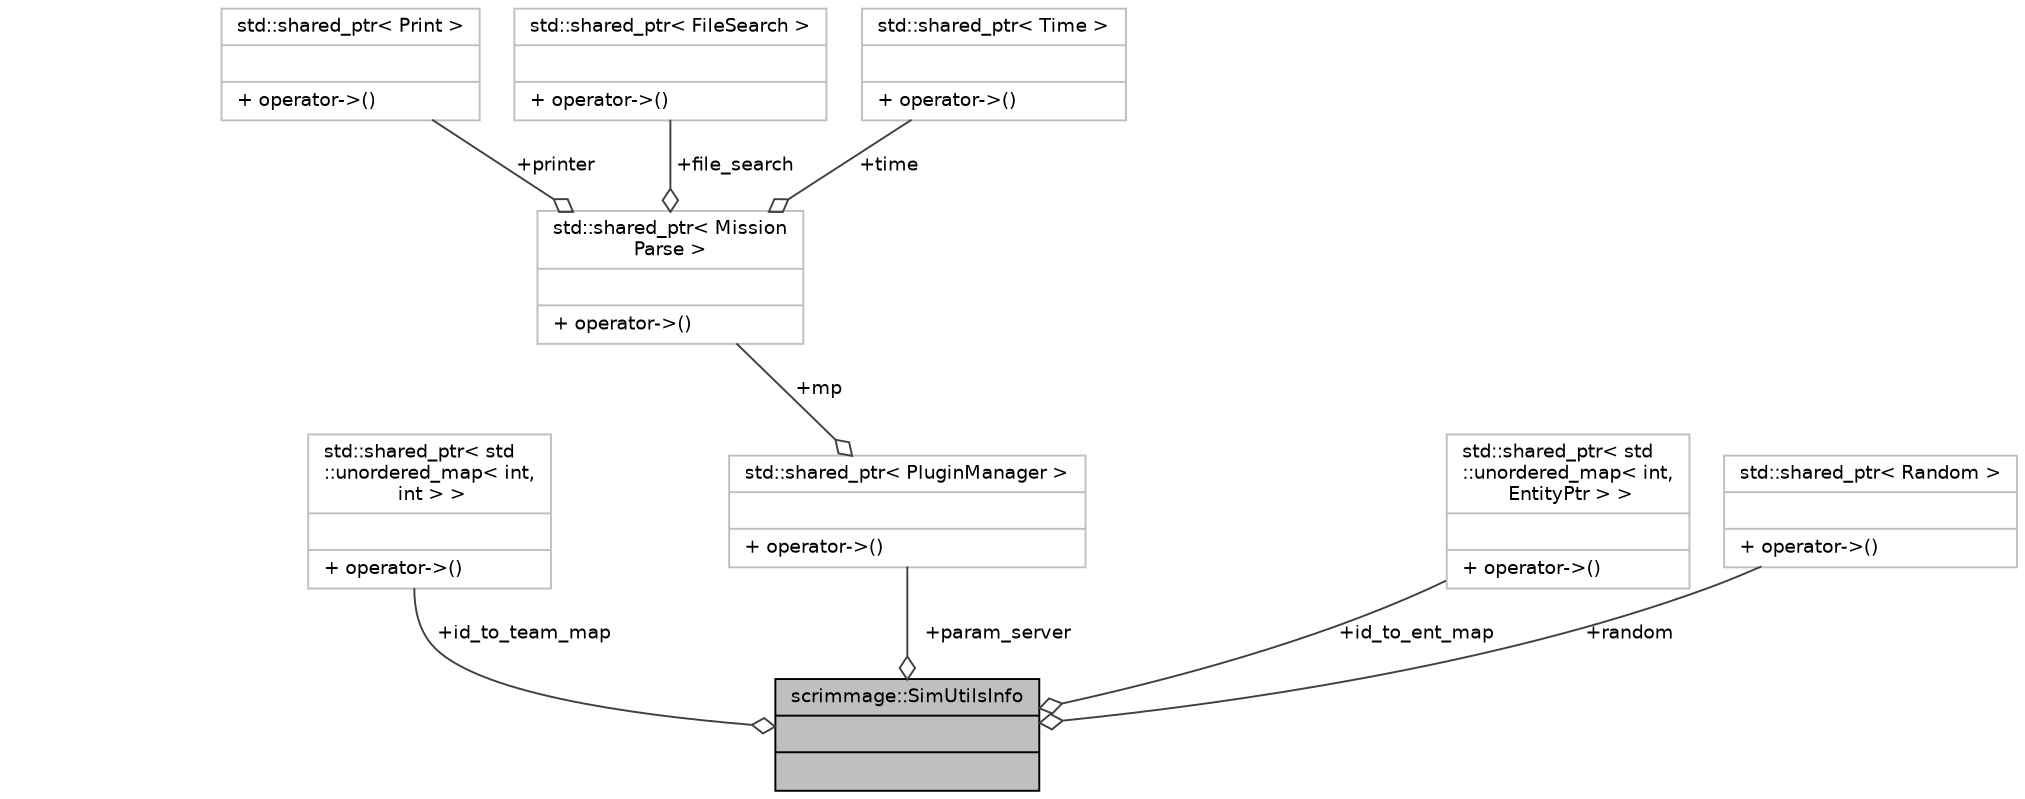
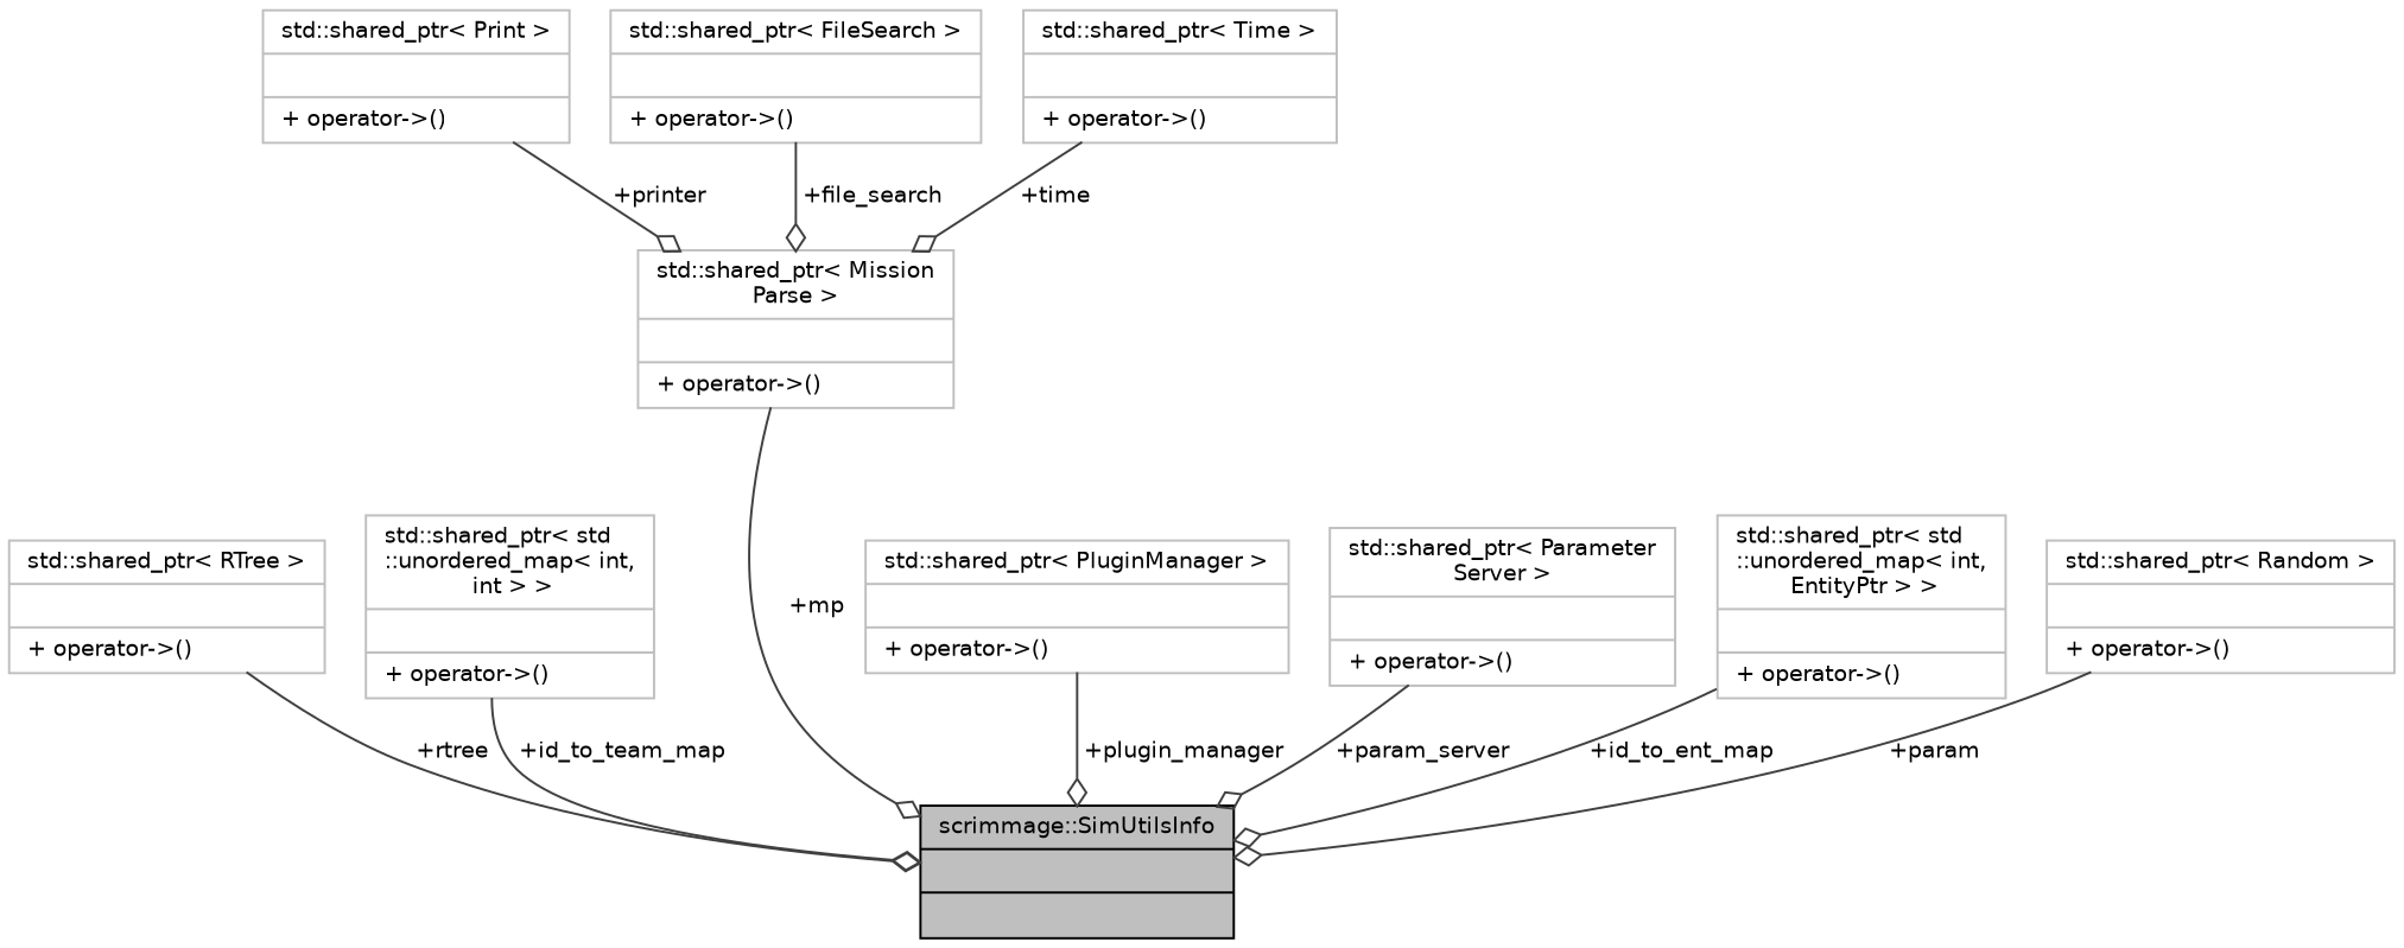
  digraph {
    node [color=grey75 fillcolor=white fontname=Helvetica fontsize=10 shape=record style=filled]
    edge [arrowhead=odiamond color=grey25 fontname=Helvetica fontsize=10 labelfontname=Helvetica labelfontsize=10 style=solid]
    n1 [color=black fillcolor=grey75 fontcolor=black height=0.2 label="{scrimmage::SimUtilsInfo\n||}" width=0.4]
+   n2 [height=0.2 label="{std::shared_ptr\< RTree \>\n||+ operator-\>()\l}" width=0.4]
    n3 [height=0.2 label="{std::shared_ptr\< std\l::unordered_map\< int,\l int \> \>\n||+ operator-\>()\l}" width=0.4]
    n4 [height=0.2 label="{std::shared_ptr\< Print \>\n||+ operator-\>()\l}" width=0.4]
    n5 [height=0.2 label="{std::shared_ptr\< Mission\lParse \>\n||+ operator-\>()\l}" width=0.4]
    n6 [height=0.2 label="{std::shared_ptr\< PluginManager \>\n||+ operator-\>()\l}" width=0.4]
    n7 [height=0.2 label="{std::shared_ptr\< FileSearch \>\n||+ operator-\>()\l}" width=0.4]
+   n8 [height=0.2 label="{std::shared_ptr\< Parameter\lServer \>\n||+ operator-\>()\l}" width=0.4]
    n9 [height=0.2 label="{std::shared_ptr\< Time \>\n||+ operator-\>()\l}" width=0.4]
    n10 [height=0.2 label="{std::shared_ptr\< std\l::unordered_map\< int,\l EntityPtr \> \>\n||+ operator-\>()\l}" width=0.4]
    n11 [height=0.2 label="{std::shared_ptr\< Random \>\n||+ operator-\>()\l}" width=0.4]
+   n2 -> n1 [label=" +rtree"]
    n3 -> n1 [label=" +id_to_team_map"]
    n4 -> n5 [label=" +printer"]
-   n5 -> n6 [label=" +mp"]
-   n6 -> n1 [label=" +param_server"]
+   n5 -> n1 [label=" +mp"]
+   n6 -> n1 [label=" +plugin_manager"]
    n7 -> n5 [label=" +file_search"]
+   n8 -> n1 [label=" +param_server"]
    n9 -> n5 [label=" +time"]
    n10 -> n1 [label=" +id_to_ent_map"]
-   n11 -> n1 [label=" +random"]
+   n11 -> n1 [label=" +param"]
  }
